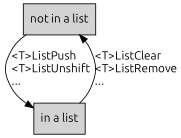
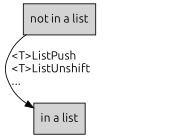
  digraph {
    fontname=Ubuntu
    node [shape=record style=filled fontname=Ubuntu]
    edge [fontname=Ubuntu]
    n1 [label="{not in a list\l}"]
    n2 [label="{in a list\l}"]
    n1 -> n2 [label="<T>ListPush\l<T>ListUnshift\l...\l"]
-   n2 -> n1 [label="<T>ListClear\l<T>ListRemove\l...\l"]
  }
